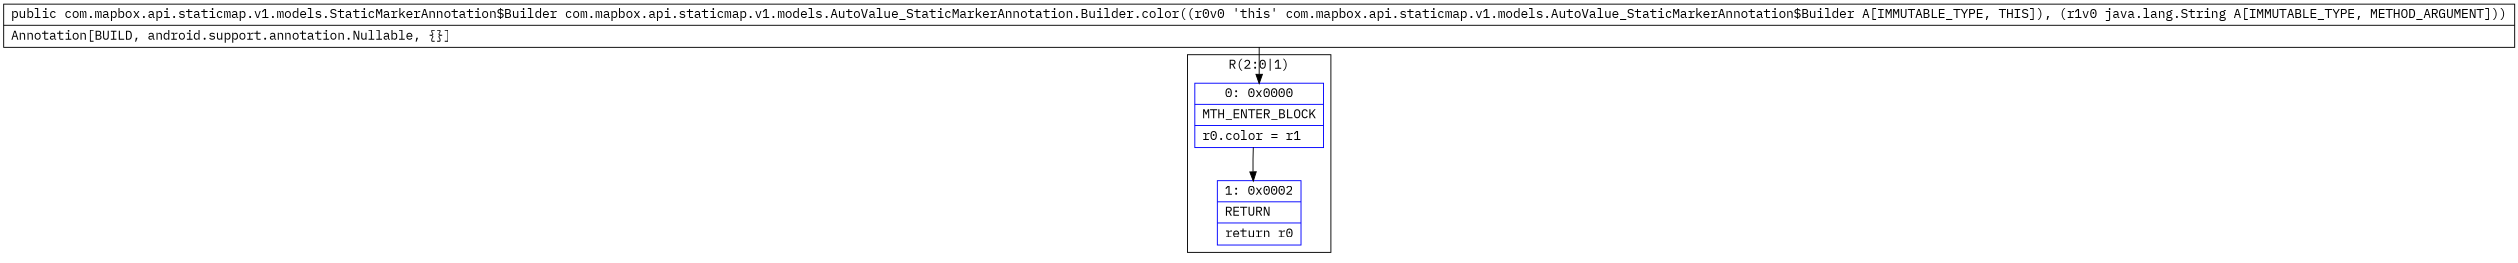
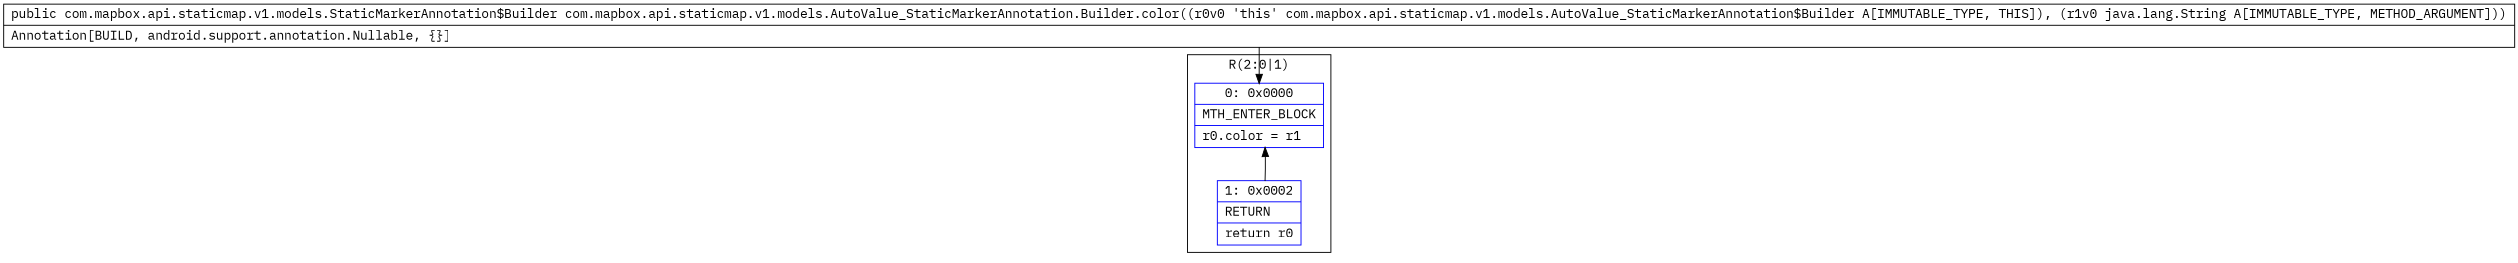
  digraph {
    fontname="IBM Plex Mono"
    node [color=blue shape=record fontname="IBM Plex Mono"]
    edge [fontname="IBM Plex Mono"]
    n1 [label="{0\:\ 0x0000|MTH_ENTER_BLOCK\l|r0.color = r1\l}"]
    n2 [label="{1\:\ 0x0002|RETURN\l|return r0\l}"]
    n3 [label="{public com.mapbox.api.staticmap.v1.models.StaticMarkerAnnotation$Builder com.mapbox.api.staticmap.v1.models.AutoValue_StaticMarkerAnnotation.Builder.color((r0v0 'this' com.mapbox.api.staticmap.v1.models.AutoValue_StaticMarkerAnnotation$Builder A[IMMUTABLE_TYPE, THIS]), (r1v0 java.lang.String A[IMMUTABLE_TYPE, METHOD_ARGUMENT]))  | Annotation[BUILD, android.support.annotation.Nullable, \{\}]\l}" color=""]
    subgraph cluster_1 {
      label="R(2:0|1)"
      n1
      n2
    }
-   n1 -> n2
+   n2 -> n1
    n3 -> n1
  }
